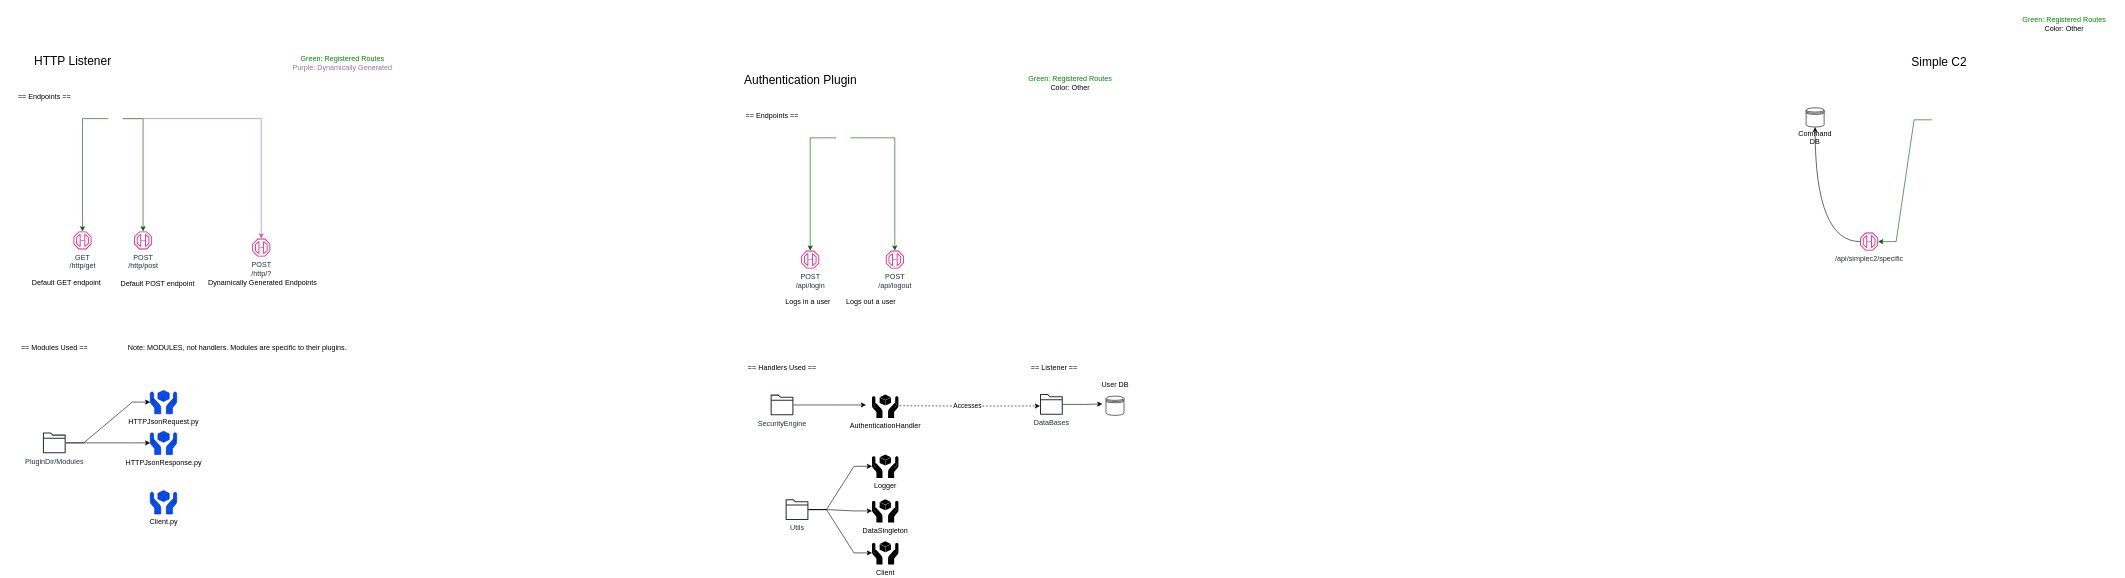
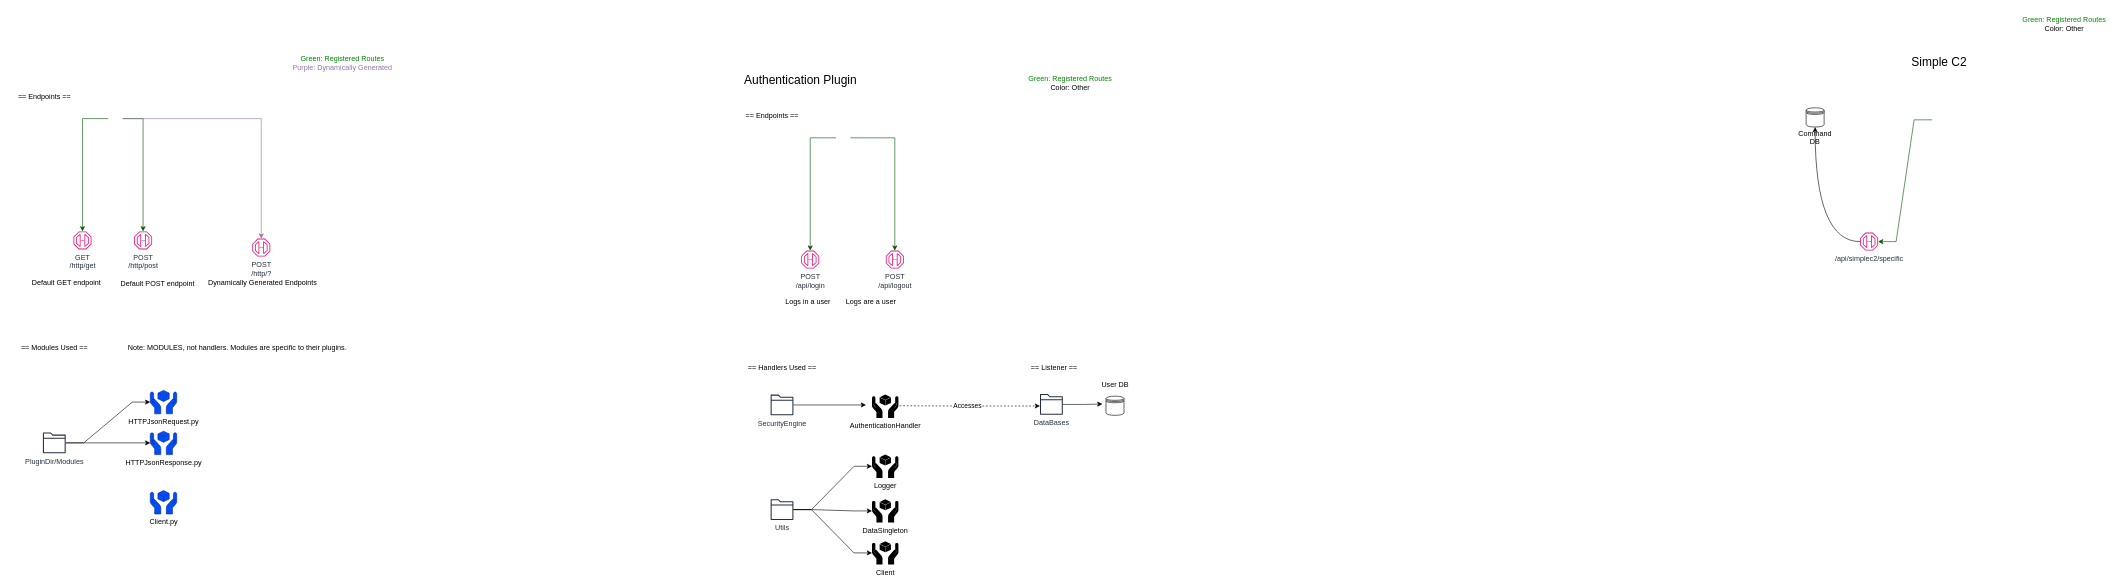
  <mxCell id="0" />
  <mxCell id="1" parent="0" />
  <mxCell id="2" style="edgeStyle=entityRelationEdgeStyle;rounded=0;orthogonalLoop=1;jettySize=auto;html=1;fillColor=#008a00;strokeColor=#005700;" parent="1" source="3" target="7" edge="1"><mxGeometry relative="1" as="geometry" /></mxCell>
  <mxCell id="3" value="" style="shape=image;html=1;verticalAlign=top;verticalLabelPosition=bottom;labelBackgroundColor=#ffffff;imageAspect=0;aspect=fixed;image=https://cdn2.iconfinder.com/data/icons/crystalproject/Open-Office-Icons/stock_insert-plugin.png" parent="1" vertex="1"><mxGeometry x="3220" y="187" width="24" height="24" as="geometry" /></mxCell>
  <mxCell id="4" value="&lt;font style=&quot;font-size: 20px;&quot;&gt;Simple C2&lt;/font&gt;" style="text;html=1;align=center;verticalAlign=middle;whiteSpace=wrap;rounded=0;" parent="1" vertex="1"><mxGeometry x="3178" y="87" width="108" height="30" as="geometry" /></mxCell>
  <mxCell id="5" value="&lt;div&gt;&lt;br&gt;&lt;/div&gt;&lt;div&gt;&lt;br&gt;&lt;/div&gt;&lt;div&gt;&lt;br&gt;&lt;/div&gt;&lt;div&gt;&lt;br&gt;&lt;/div&gt;&lt;div&gt;Command DB&lt;/div&gt;" style="shape=datastore;whiteSpace=wrap;html=1;" parent="1" vertex="1"><mxGeometry x="3010" y="179" width="30" height="32" as="geometry" /></mxCell>
  <mxCell id="6" style="edgeStyle=orthogonalEdgeStyle;rounded=0;orthogonalLoop=1;jettySize=auto;html=1;curved=1;" parent="1" source="7" target="5" edge="1"><mxGeometry relative="1" as="geometry" /></mxCell>
  <mxCell id="7" value="/api/simplec2/specific" style="sketch=0;outlineConnect=0;fontColor=#232F3E;gradientColor=none;fillColor=#E7157B;strokeColor=none;dashed=0;verticalLabelPosition=bottom;verticalAlign=top;align=center;html=1;fontSize=12;fontStyle=0;aspect=fixed;pointerEvents=1;shape=mxgraph.aws4.endpoint;" parent="1" vertex="1"><mxGeometry x="3100" y="387" width="30" height="30" as="geometry" /></mxCell>
  <mxCell id="8" value="&lt;font color=&quot;#008500&quot;&gt;Green: Registered Routes&lt;/font&gt;&lt;div&gt;Color: Other&lt;/div&gt;" style="text;html=1;align=center;verticalAlign=middle;resizable=0;points=[];autosize=1;strokeColor=none;fillColor=none;" parent="1" vertex="1"><mxGeometry x="3360" y="20" width="160" height="40" as="geometry" /></mxCell>
  <mxCell id="9" style="edgeStyle=orthogonalEdgeStyle;rounded=0;orthogonalLoop=1;jettySize=auto;html=1;fillColor=#008a00;strokeColor=#005700;" parent="1" source="11" target="16" edge="1"><mxGeometry relative="1" as="geometry" /></mxCell>
  <mxCell id="10" style="edgeStyle=orthogonalEdgeStyle;rounded=0;orthogonalLoop=1;jettySize=auto;html=1;fillColor=#008a00;strokeColor=#005700;" parent="1" source="11" target="14" edge="1"><mxGeometry relative="1" as="geometry" /></mxCell>
  <mxCell id="11" value="" style="shape=image;html=1;verticalAlign=top;verticalLabelPosition=bottom;labelBackgroundColor=#ffffff;imageAspect=0;aspect=fixed;image=https://cdn2.iconfinder.com/data/icons/crystalproject/Open-Office-Icons/stock_insert-plugin.png" parent="1" vertex="1"><mxGeometry x="1393" y="217" width="24" height="24" as="geometry" /></mxCell>
  <mxCell id="12" value="&lt;font style=&quot;font-size: 20px;&quot;&gt;Authentication Plugin&lt;/font&gt;" style="text;html=1;align=center;verticalAlign=middle;whiteSpace=wrap;rounded=0;" parent="1" vertex="1"><mxGeometry x="1233" y="117" width="202" height="30" as="geometry" /></mxCell>
  <mxCell id="13" value="&lt;div&gt;&lt;br&gt;&lt;/div&gt;" style="shape=datastore;whiteSpace=wrap;html=1;" parent="1" vertex="1"><mxGeometry x="1843" y="659.59" width="30" height="32" as="geometry" /></mxCell>
  <mxCell id="14" value="POST&lt;br&gt;/api/login" style="sketch=0;outlineConnect=0;fontColor=#232F3E;gradientColor=none;fillColor=#E7157B;strokeColor=none;dashed=0;verticalLabelPosition=bottom;verticalAlign=top;align=center;html=1;fontSize=12;fontStyle=0;aspect=fixed;pointerEvents=1;shape=mxgraph.aws4.endpoint;" parent="1" vertex="1"><mxGeometry x="1335" y="417" width="30" height="30" as="geometry" /></mxCell>
  <mxCell id="15" value="&lt;font color=&quot;#008500&quot;&gt;Green: Registered Routes&lt;/font&gt;&lt;div&gt;Color: Other&lt;/div&gt;" style="text;html=1;align=center;verticalAlign=middle;resizable=0;points=[];autosize=1;strokeColor=none;fillColor=none;" parent="1" vertex="1"><mxGeometry x="1703" y="117" width="160" height="40" as="geometry" /></mxCell>
  <mxCell id="16" value="POST&lt;br&gt;/api/logout" style="sketch=0;outlineConnect=0;fontColor=#232F3E;gradientColor=none;fillColor=#E7157B;strokeColor=none;dashed=0;verticalLabelPosition=bottom;verticalAlign=top;align=center;html=1;fontSize=12;fontStyle=0;aspect=fixed;pointerEvents=1;shape=mxgraph.aws4.endpoint;" parent="1" vertex="1"><mxGeometry x="1476" y="417" width="30" height="30" as="geometry" /></mxCell>
  <mxCell id="17" value="User DB" style="text;html=1;align=center;verticalAlign=middle;resizable=0;points=[];autosize=1;strokeColor=none;fillColor=none;" parent="1" vertex="1"><mxGeometry x="1823" y="626.09" width="70" height="30" as="geometry" /></mxCell>
  <mxCell id="18" value="== Endpoints ==&amp;nbsp;" style="text;html=1;align=center;verticalAlign=middle;resizable=0;points=[];autosize=1;strokeColor=none;fillColor=none;" parent="1" vertex="1"><mxGeometry x="1233" y="177" width="110" height="30" as="geometry" /></mxCell>
  <mxCell id="19" value="== Listener ==&amp;nbsp;" style="text;html=1;align=center;verticalAlign=middle;resizable=0;points=[];autosize=1;strokeColor=none;fillColor=none;" parent="1" vertex="1"><mxGeometry x="1693" y="597" width="130" height="30" as="geometry" /></mxCell>
  <mxCell id="20" value="== Handlers Used ==" style="text;html=1;align=center;verticalAlign=middle;resizable=0;points=[];autosize=1;strokeColor=none;fillColor=none;" parent="1" vertex="1"><mxGeometry x="1233" y="597" width="140" height="30" as="geometry" /></mxCell>
  <mxCell id="21" style="edgeStyle=orthogonalEdgeStyle;rounded=0;orthogonalLoop=1;jettySize=auto;html=1;dashed=1;" parent="1" edge="1"><mxGeometry relative="1" as="geometry"><mxPoint x="1733" y="676" as="targetPoint" /><mxPoint x="1493" y="675.568" as="sourcePoint" /></mxGeometry></mxCell>
  <mxCell id="22" value="Accesses" style="edgeLabel;html=1;align=center;verticalAlign=middle;resizable=0;points=[];" parent="21" vertex="1" connectable="0"><mxGeometry x="-0.019" y="1" relative="1" as="geometry"><mxPoint as="offset" /></mxGeometry></mxCell>
  <mxCell id="23" value="AuthenticationHandler" style="shape=mxgraph.signs.safety.handle_with_care;html=1;pointerEvents=1;fillColor=#000000;strokeColor=none;verticalLabelPosition=bottom;verticalAlign=top;align=center;" parent="1" vertex="1"><mxGeometry x="1453" y="657" width="44" height="39" as="geometry" /></mxCell>
  <mxCell id="24" value="SecurityEngine" style="sketch=0;outlineConnect=0;fontColor=#232F3E;gradientColor=none;fillColor=#232F3D;strokeColor=none;dashed=0;verticalLabelPosition=bottom;verticalAlign=top;align=center;html=1;fontSize=12;fontStyle=0;aspect=fixed;pointerEvents=1;shape=mxgraph.aws4.folder;" parent="1" vertex="1"><mxGeometry x="1284" y="657" width="38" height="34.59" as="geometry" /></mxCell>
  <mxCell id="25" style="edgeStyle=orthogonalEdgeStyle;rounded=0;orthogonalLoop=1;jettySize=auto;html=1;entryX=-0.227;entryY=0.443;entryDx=0;entryDy=0;entryPerimeter=0;" parent="1" source="24" target="23" edge="1"><mxGeometry relative="1" as="geometry" /></mxCell>
- <mxCell id="26" value="Utils" style="sketch=0;outlineConnect=0;fontColor=#232F3E;gradientColor=none;fillColor=#232F3D;strokeColor=none;dashed=0;verticalLabelPosition=bottom;verticalAlign=top;align=center;html=1;fontSize=12;fontStyle=0;aspect=fixed;pointerEvents=1;shape=mxgraph.aws4.folder;" parent="1" vertex="1"><mxGeometry x="1309" y="831.41" width="38" height="34.59" as="geometry" /></mxCell>
+ <mxCell id="26" value="Utils" style="sketch=0;outlineConnect=0;fontColor=#232F3E;gradientColor=none;fillColor=#232F3D;strokeColor=none;dashed=0;verticalLabelPosition=bottom;verticalAlign=top;align=center;html=1;fontSize=12;fontStyle=0;aspect=fixed;pointerEvents=1;shape=mxgraph.aws4.folder;" parent="1" vertex="1"><mxGeometry x="1284" y="831.41" width="38" height="34.59" as="geometry" /></mxCell>
  <mxCell id="27" value="DataSingleton" style="shape=mxgraph.signs.safety.handle_with_care;html=1;pointerEvents=1;fillColor=#000000;strokeColor=none;verticalLabelPosition=bottom;verticalAlign=top;align=center;" parent="1" vertex="1"><mxGeometry x="1453" y="831.41" width="44" height="39" as="geometry" /></mxCell>
  <mxCell id="28" value="Logger" style="shape=mxgraph.signs.safety.handle_with_care;html=1;pointerEvents=1;fillColor=#000000;strokeColor=none;verticalLabelPosition=bottom;verticalAlign=top;align=center;" parent="1" vertex="1"><mxGeometry x="1453" y="757" width="44" height="39" as="geometry" /></mxCell>
  <mxCell id="29" style="edgeStyle=entityRelationEdgeStyle;rounded=0;orthogonalLoop=1;jettySize=auto;html=1;entryX=0;entryY=0.5;entryDx=0;entryDy=0;entryPerimeter=0;" parent="1" source="26" target="28" edge="1"><mxGeometry relative="1" as="geometry" /></mxCell>
  <mxCell id="30" style="edgeStyle=entityRelationEdgeStyle;rounded=0;orthogonalLoop=1;jettySize=auto;html=1;entryX=0;entryY=0.5;entryDx=0;entryDy=0;entryPerimeter=0;" parent="1" source="26" target="27" edge="1"><mxGeometry relative="1" as="geometry" /></mxCell>
  <mxCell id="31" value="Logs in a user" style="text;html=1;align=center;verticalAlign=middle;resizable=0;points=[];autosize=1;strokeColor=none;fillColor=none;" parent="1" vertex="1"><mxGeometry x="1296" y="487" width="100" height="30" as="geometry" /></mxCell>
- <mxCell id="32" value="Logs out a user" style="text;html=1;align=center;verticalAlign=middle;resizable=0;points=[];autosize=1;strokeColor=none;fillColor=none;" parent="1" vertex="1"><mxGeometry x="1396" y="487" width="110" height="30" as="geometry" /></mxCell>
+ <mxCell id="32" value="Logs are a user" style="text;html=1;align=center;verticalAlign=middle;resizable=0;points=[];autosize=1;strokeColor=none;fillColor=none;" parent="1" vertex="1"><mxGeometry x="1396" y="487" width="110" height="30" as="geometry" /></mxCell>
  <mxCell id="33" value="DataBases" style="sketch=0;outlineConnect=0;fontColor=#232F3E;gradientColor=none;fillColor=#232F3D;strokeColor=none;dashed=0;verticalLabelPosition=bottom;verticalAlign=top;align=center;html=1;fontSize=12;fontStyle=0;aspect=fixed;pointerEvents=1;shape=mxgraph.aws4.folder;" parent="1" vertex="1"><mxGeometry x="1733" y="656.09" width="38" height="34.59" as="geometry" /></mxCell>
  <mxCell id="34" style="edgeStyle=orthogonalEdgeStyle;rounded=0;orthogonalLoop=1;jettySize=auto;html=1;entryX=-0.2;entryY=0.41;entryDx=0;entryDy=0;entryPerimeter=0;" parent="1" source="33" target="13" edge="1"><mxGeometry relative="1" as="geometry" /></mxCell>
  <mxCell id="35" value="Client" style="shape=mxgraph.signs.safety.handle_with_care;html=1;pointerEvents=1;fillColor=#000000;strokeColor=none;verticalLabelPosition=bottom;verticalAlign=top;align=center;" parent="1" vertex="1"><mxGeometry x="1453" y="901.41" width="44" height="39" as="geometry" /></mxCell>
  <mxCell id="36" style="edgeStyle=entityRelationEdgeStyle;rounded=0;orthogonalLoop=1;jettySize=auto;html=1;entryX=0;entryY=0.5;entryDx=0;entryDy=0;entryPerimeter=0;" parent="1" source="26" target="35" edge="1"><mxGeometry relative="1" as="geometry" /></mxCell>
  <mxCell id="37" style="edgeStyle=orthogonalEdgeStyle;rounded=0;orthogonalLoop=1;jettySize=auto;html=1;fillColor=#008a00;strokeColor=#005700;" edge="1" parent="1" source="40" target="44"><mxGeometry relative="1" as="geometry" /></mxCell>
  <mxCell id="38" style="edgeStyle=orthogonalEdgeStyle;rounded=0;orthogonalLoop=1;jettySize=auto;html=1;fillColor=#008a00;strokeColor=#005700;" edge="1" parent="1" source="40" target="42"><mxGeometry relative="1" as="geometry" /></mxCell>
  <mxCell id="39" style="edgeStyle=orthogonalEdgeStyle;rounded=0;orthogonalLoop=1;jettySize=auto;html=1;fillColor=#e1d5e7;strokeColor=#9673a6;" edge="1" parent="1" source="40" target="55"><mxGeometry relative="1" as="geometry" /></mxCell>
  <mxCell id="40" value="" style="shape=image;html=1;verticalAlign=top;verticalLabelPosition=bottom;labelBackgroundColor=#ffffff;imageAspect=0;aspect=fixed;image=https://cdn2.iconfinder.com/data/icons/crystalproject/Open-Office-Icons/stock_insert-plugin.png" vertex="1" parent="1"><mxGeometry x="180" y="185" width="24" height="24" as="geometry" /></mxCell>
- <mxCell id="41" value="&lt;font style=&quot;font-size: 20px;&quot;&gt;HTTP Listener&lt;/font&gt;" style="text;html=1;align=center;verticalAlign=middle;whiteSpace=wrap;rounded=0;" vertex="1" parent="1"><mxGeometry x="20" y="85" width="202" height="30" as="geometry" /></mxCell>
  <mxCell id="42" value="GET&lt;br&gt;/http/get" style="sketch=0;outlineConnect=0;fontColor=#232F3E;gradientColor=none;fillColor=#E7157B;strokeColor=none;dashed=0;verticalLabelPosition=bottom;verticalAlign=top;align=center;html=1;fontSize=12;fontStyle=0;aspect=fixed;pointerEvents=1;shape=mxgraph.aws4.endpoint;" vertex="1" parent="1"><mxGeometry x="122" y="385" width="30" height="30" as="geometry" /></mxCell>
  <mxCell id="43" value="&lt;font color=&quot;#008500&quot;&gt;Green: Registered Routes&lt;/font&gt;&lt;div&gt;&lt;font color=&quot;#9673a6&quot;&gt;Purple: Dynamically Generated&lt;/font&gt;&lt;/div&gt;" style="text;html=1;align=center;verticalAlign=middle;resizable=0;points=[];autosize=1;strokeColor=none;fillColor=none;" vertex="1" parent="1"><mxGeometry x="475" y="85" width="190" height="40" as="geometry" /></mxCell>
  <mxCell id="44" value="POST&lt;br&gt;/http/post" style="sketch=0;outlineConnect=0;fontColor=#232F3E;gradientColor=none;fillColor=#E7157B;strokeColor=none;dashed=0;verticalLabelPosition=bottom;verticalAlign=top;align=center;html=1;fontSize=12;fontStyle=0;aspect=fixed;pointerEvents=1;shape=mxgraph.aws4.endpoint;" vertex="1" parent="1"><mxGeometry x="223" y="385" width="30" height="30" as="geometry" /></mxCell>
  <mxCell id="45" value="== Endpoints ==&amp;nbsp;" style="text;html=1;align=center;verticalAlign=middle;resizable=0;points=[];autosize=1;strokeColor=none;fillColor=none;" vertex="1" parent="1"><mxGeometry x="20" y="145" width="110" height="30" as="geometry" /></mxCell>
  <mxCell id="46" value="== Modules Used ==" style="text;html=1;align=center;verticalAlign=middle;resizable=0;points=[];autosize=1;strokeColor=none;fillColor=none;" vertex="1" parent="1"><mxGeometry x="25" y="565" width="130" height="30" as="geometry" /></mxCell>
  <mxCell id="47" value="&lt;font color=&quot;#000000&quot;&gt;HTTPJsonResponse.py&lt;br&gt;&lt;br&gt;&lt;/font&gt;" style="shape=mxgraph.signs.safety.handle_with_care;html=1;pointerEvents=1;fillColor=#0050ef;strokeColor=#001DBC;verticalLabelPosition=bottom;verticalAlign=top;align=center;fontColor=#ffffff;" vertex="1" parent="1"><mxGeometry x="250" y="718" width="44" height="39" as="geometry" /></mxCell>
  <mxCell id="48" style="edgeStyle=entityRelationEdgeStyle;rounded=0;orthogonalLoop=1;jettySize=auto;html=1;entryX=0;entryY=0.5;entryDx=0;entryDy=0;entryPerimeter=0;" edge="1" parent="1" source="50" target="53"><mxGeometry relative="1" as="geometry" /></mxCell>
  <mxCell id="49" style="edgeStyle=entityRelationEdgeStyle;rounded=0;orthogonalLoop=1;jettySize=auto;html=1;entryX=0;entryY=0.5;entryDx=0;entryDy=0;entryPerimeter=0;" edge="1" parent="1" source="50" target="47"><mxGeometry relative="1" as="geometry" /></mxCell>
  <mxCell id="50" value="PluginDir/Modules" style="sketch=0;outlineConnect=0;fontColor=#232F3E;gradientColor=none;fillColor=#232F3D;strokeColor=none;dashed=0;verticalLabelPosition=bottom;verticalAlign=top;align=center;html=1;fontSize=12;fontStyle=0;aspect=fixed;pointerEvents=1;shape=mxgraph.aws4.folder;" vertex="1" parent="1"><mxGeometry x="71" y="720.21" width="38" height="34.59" as="geometry" /></mxCell>
  <mxCell id="51" value="Default GET endpoint" style="text;html=1;align=center;verticalAlign=middle;resizable=0;points=[];autosize=1;strokeColor=none;fillColor=none;" vertex="1" parent="1"><mxGeometry x="40" y="455" width="140" height="30" as="geometry" /></mxCell>
  <mxCell id="52" value="Default POST endpoint" style="text;html=1;align=center;verticalAlign=middle;resizable=0;points=[];autosize=1;strokeColor=none;fillColor=none;" vertex="1" parent="1"><mxGeometry x="187" y="457" width="150" height="30" as="geometry" /></mxCell>
  <mxCell id="53" value="&lt;font color=&quot;#000000&quot;&gt;HTTPJsonRequest.py&lt;/font&gt;" style="shape=mxgraph.signs.safety.handle_with_care;html=1;pointerEvents=1;fillColor=#0050ef;strokeColor=#001DBC;verticalLabelPosition=bottom;verticalAlign=top;align=center;fontColor=#ffffff;" vertex="1" parent="1"><mxGeometry x="250" y="650" width="44" height="39" as="geometry" /></mxCell>
  <mxCell id="54" value="&lt;font color=&quot;#000000&quot;&gt;Client.py&lt;/font&gt;" style="shape=mxgraph.signs.safety.handle_with_care;html=1;pointerEvents=1;fillColor=#0050ef;strokeColor=#001DBC;verticalLabelPosition=bottom;verticalAlign=top;align=center;fontColor=#ffffff;" vertex="1" parent="1"><mxGeometry x="250" y="817" width="44" height="39" as="geometry" /></mxCell>
  <mxCell id="55" value="POST&lt;br&gt;/http/?" style="sketch=0;outlineConnect=0;fontColor=#232F3E;gradientColor=none;fillColor=#E7157B;strokeColor=none;dashed=0;verticalLabelPosition=bottom;verticalAlign=top;align=center;html=1;fontSize=12;fontStyle=0;aspect=fixed;pointerEvents=1;shape=mxgraph.aws4.endpoint;" vertex="1" parent="1"><mxGeometry x="420" y="397" width="30" height="30" as="geometry" /></mxCell>
  <mxCell id="56" value="Dynamically Generated Endpoints" style="text;html=1;align=center;verticalAlign=middle;resizable=0;points=[];autosize=1;strokeColor=none;fillColor=none;" vertex="1" parent="1"><mxGeometry x="337" y="455" width="200" height="30" as="geometry" /></mxCell>
  <mxCell id="57" value="Note: MODULES, not handlers. Modules are specific to their plugins." style="text;html=1;align=center;verticalAlign=middle;resizable=0;points=[];autosize=1;strokeColor=none;fillColor=none;" vertex="1" parent="1"><mxGeometry x="200" y="565" width="390" height="30" as="geometry" /></mxCell>
